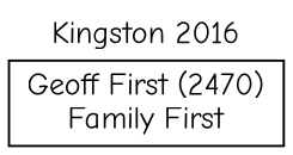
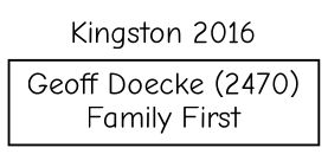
  digraph {
    label="Kingston 2016"
    labelloc=t
    mclimit=10
    fontname="Comic Neue"
-   n1 [label="Geoff First (2470)\nFamily First" shape=box fontname="Comic Neue"]
+   n1 [label="Geoff Doecke (2470)\nFamily First" shape=box fontname="Comic Neue"]
  }
